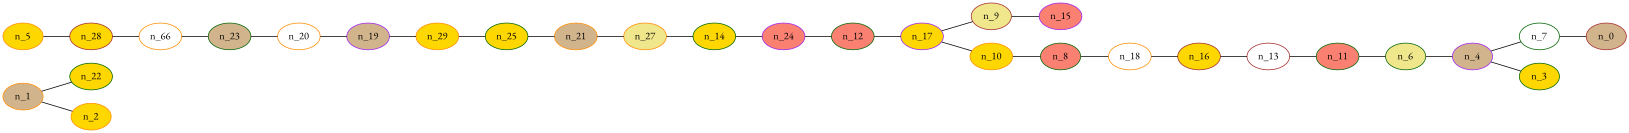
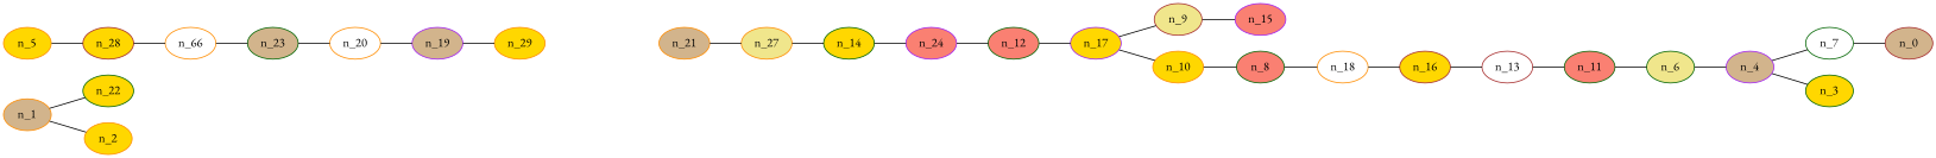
  graph {
    fontname="EB Garamond"
    rankdir=LR
    node [color=darkorange fillcolor=gold fontname="EB Garamond" style=filled]
    edge [fontname="EB Garamond"]
    n_1 [fillcolor=tan]
    n_22 [color=darkgreen]
    n_2
    n_4 [color=purple fillcolor=tan]
    n_7 [color=darkgreen fillcolor=white]
    n_3 [color=darkgreen]
    n_0 [color=brown fillcolor=tan]
    n_28 [color=brown]
    n_5
    n10 [fillcolor=white label=n_66]
    n_23 [color=darkgreen fillcolor=tan]
    n_6 [color=darkgreen fillcolor=khaki]
    n_8 [color=darkgreen fillcolor=salmon]
    n_18 [fillcolor=white]
    n_16 [color=brown]
    n_13 [color=brown fillcolor=white]
    n_9 [color=brown fillcolor=khaki]
    n_15 [color=purple fillcolor=salmon]
    n_10
    n_11 [color=darkgreen fillcolor=salmon]
    n_12 [color=darkgreen fillcolor=salmon]
    n_17 [color=purple]
    n_14 [color=darkgreen]
    n_24 [color=purple fillcolor=salmon]
    n_19 [color=purple fillcolor=tan]
    n_29
-   n_25 [color=darkgreen]
    n_21 [fillcolor=tan]
    n_20 [fillcolor=white]
    n_27 [fillcolor=khaki]
    n_1 -- n_22
    n_1 -- n_2
    n_4 -- n_7
    n_4 -- n_3
    n_7 -- n_0
    n_28 -- n10
    n_5 -- n_28
    n10 -- n_23
    n_23 -- n_20
    n_6 -- n_4
    n_8 -- n_18
    n_18 -- n_16
    n_16 -- n_13
    n_13 -- n_11
    n_9 -- n_15
    n_10 -- n_8
    n_11 -- n_6
    n_12 -- n_17
    n_17 -- n_9
    n_17 -- n_10
    n_14 -- n_24
    n_24 -- n_12
    n_19 -- n_29
-   n_29 -- n_25
-   n_25 -- n_21
    n_21 -- n_27
    n_20 -- n_19
    n_27 -- n_14
  }
